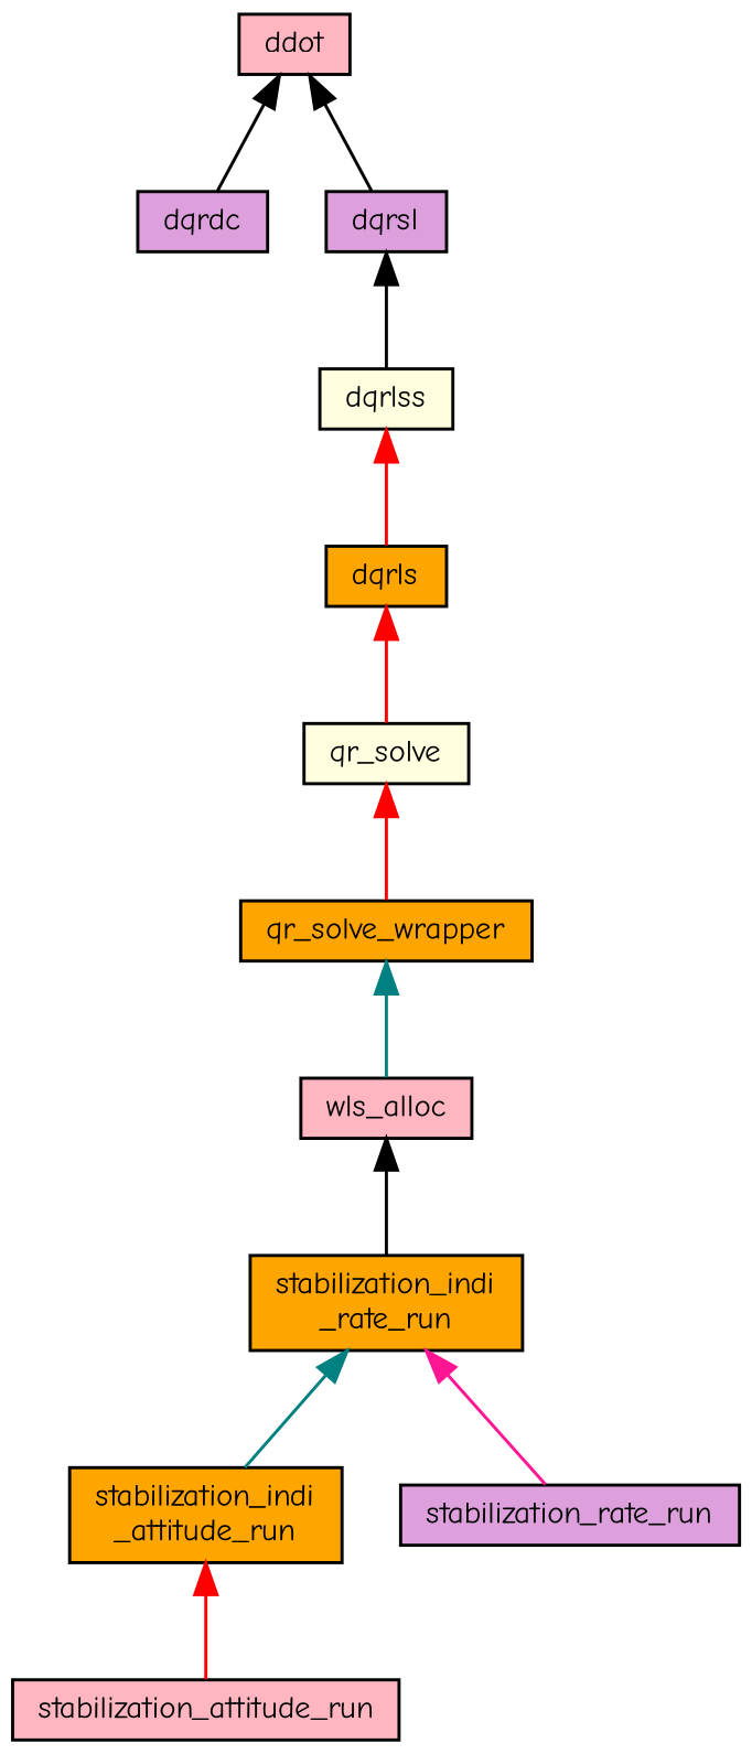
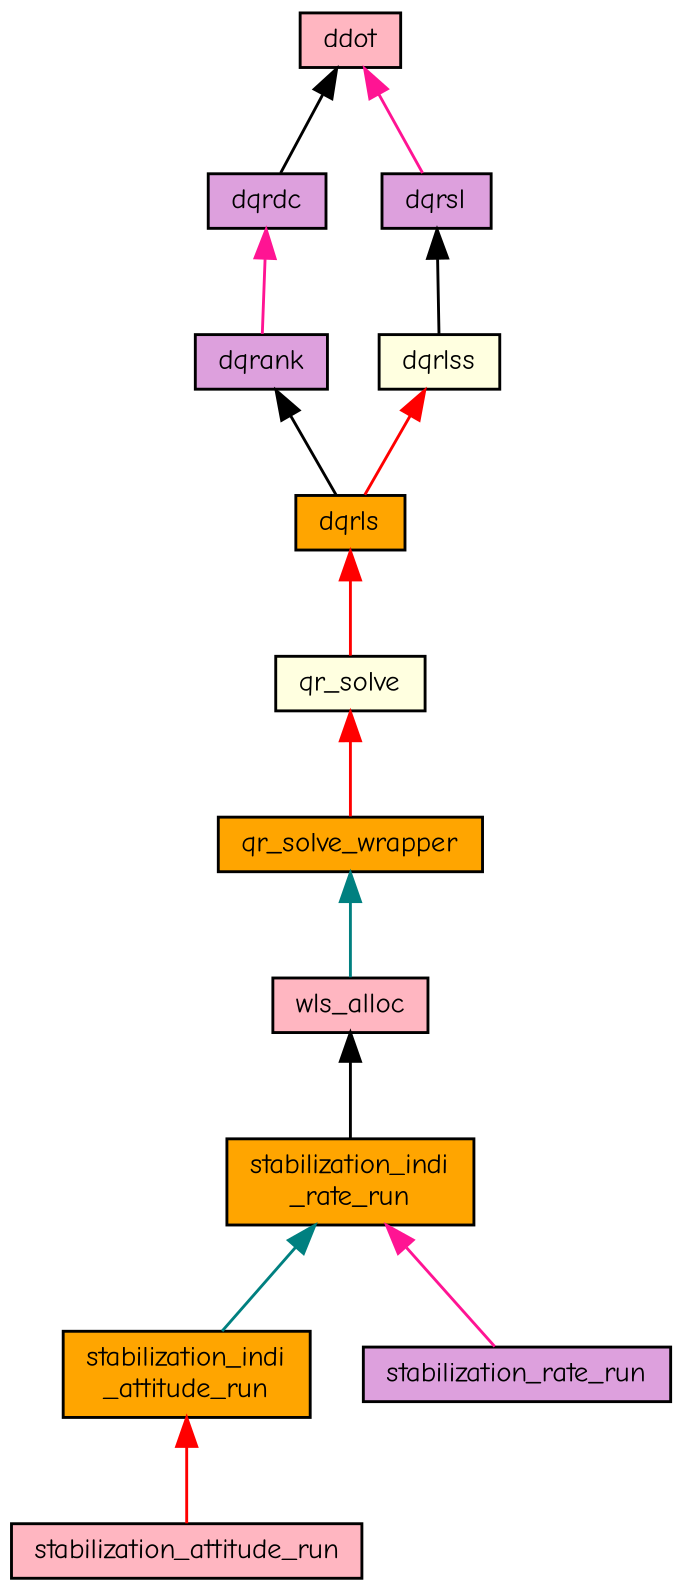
  digraph {
    fontname="Comic Neue"
    rankdir=TB
    node [color=black fillcolor=plum fontname="Comic Neue" fontsize=10 shape=record style=filled]
    edge [color=black dir=back fontname="Comic Neue" fontsize=10 labelfontname=FreeSans labelfontsize=10 style=solid]
    n1 [fillcolor=lightpink fontcolor=black height=0.2 label=ddot width=0.4]
    n2 [height=0.2 label=dqrdc width=0.4]
    n3 [height=0.2 label=dqrsl width=0.4]
+   n4 [height=0.2 label=dqrank width=0.4]
    n5 [fillcolor=lightyellow height=0.2 label=dqrlss width=0.4]
    n6 [fillcolor=orange height=0.2 label=dqrls width=0.4]
    n7 [fillcolor=lightyellow height=0.2 label=qr_solve width=0.4]
    n8 [fillcolor=orange height=0.2 label=qr_solve_wrapper width=0.4]
    n9 [fillcolor=lightpink height=0.2 label=wls_alloc width=0.4]
    n10 [fillcolor=orange height=0.2 label="stabilization_indi\l_rate_run" width=0.4]
    n11 [fillcolor=orange height=0.2 label="stabilization_indi\l_attitude_run" width=0.4]
    n12 [height=0.2 label=stabilization_rate_run width=0.4]
    n13 [fillcolor=lightpink height=0.2 label=stabilization_attitude_run width=0.4]
    n1 -> n2
-   n1 -> n3
+   n1 -> n3 [color=deeppink]
+   n2 -> n4 [color=deeppink]
    n3 -> n5
+   n4 -> n6
    n5 -> n6 [color=red]
    n6 -> n7 [color=red]
    n7 -> n8 [color=red]
    n8 -> n9 [color=teal]
    n9 -> n10
    n10 -> n11 [color=teal]
    n10 -> n12 [color=deeppink]
    n11 -> n13 [color=red]
  }
